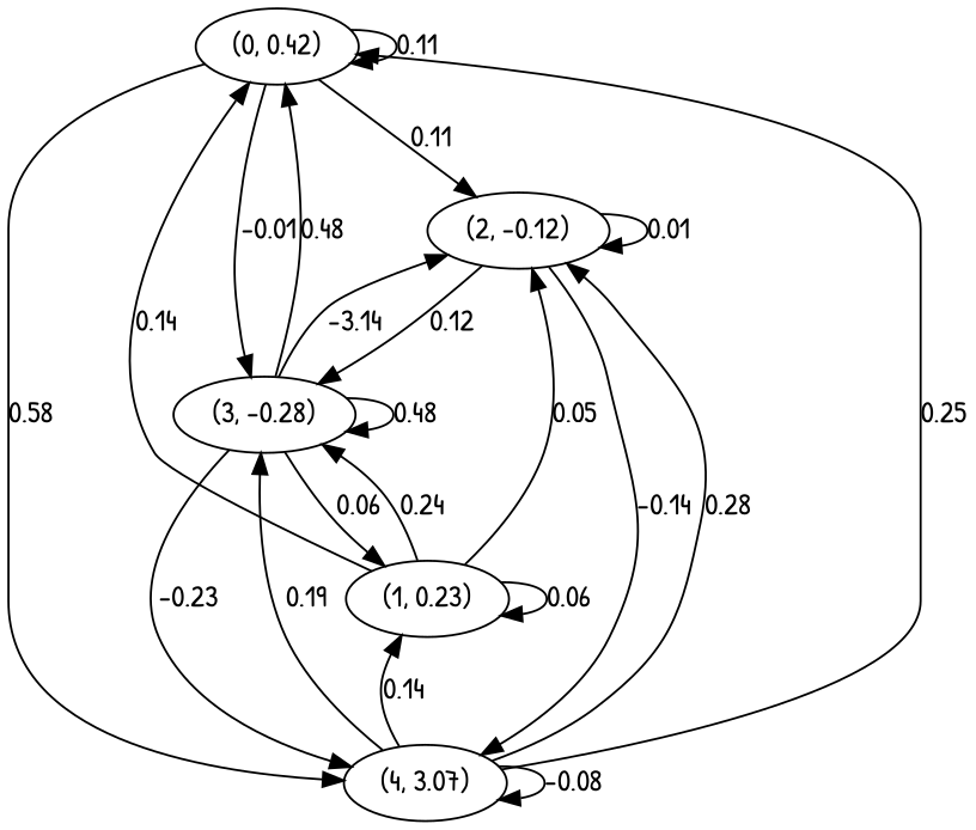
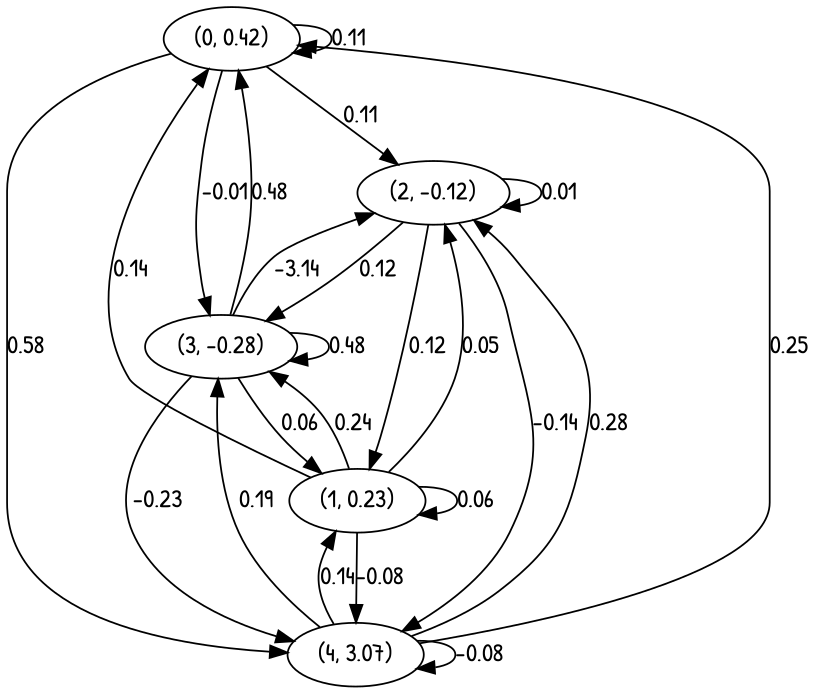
  digraph {
    fontname="Patrick Hand"
    node [fontname="Patrick Hand"]
    edge [fontname="Patrick Hand"]
    n1 [label="(0, 0.42)"]
    n2 [label="(2, -0.12)"]
    n3 [label="(3, -0.28)"]
    n4 [label="(4, 3.07)"]
    n5 [label="(1, 0.23)"]
    n1 -> n1 [label=0.11]
    n1 -> n2 [label=0.11]
    n1 -> n3 [label=-0.01]
    n1 -> n4 [label=0.58]
    n2 -> n2 [label=0.01]
    n2 -> n3 [label=0.12]
    n2 -> n4 [label=-0.14]
+   n2 -> n5 [label=0.12]
    n3 -> n1 [label=0.48]
    n3 -> n2 [label=-3.14]
    n3 -> n3 [label=0.48]
    n3 -> n4 [label=-0.23]
    n3 -> n5 [label=0.06]
    n4 -> n1 [label=0.25]
    n4 -> n2 [label=0.28]
    n4 -> n3 [label=0.19]
    n4 -> n4 [label=-0.08]
    n4 -> n5 [label=0.14]
    n5 -> n1 [label=0.14]
    n5 -> n2 [label=0.05]
    n5 -> n3 [label=0.24]
+   n5 -> n4 [label=-0.08]
    n5 -> n5 [label=0.06]
  }
